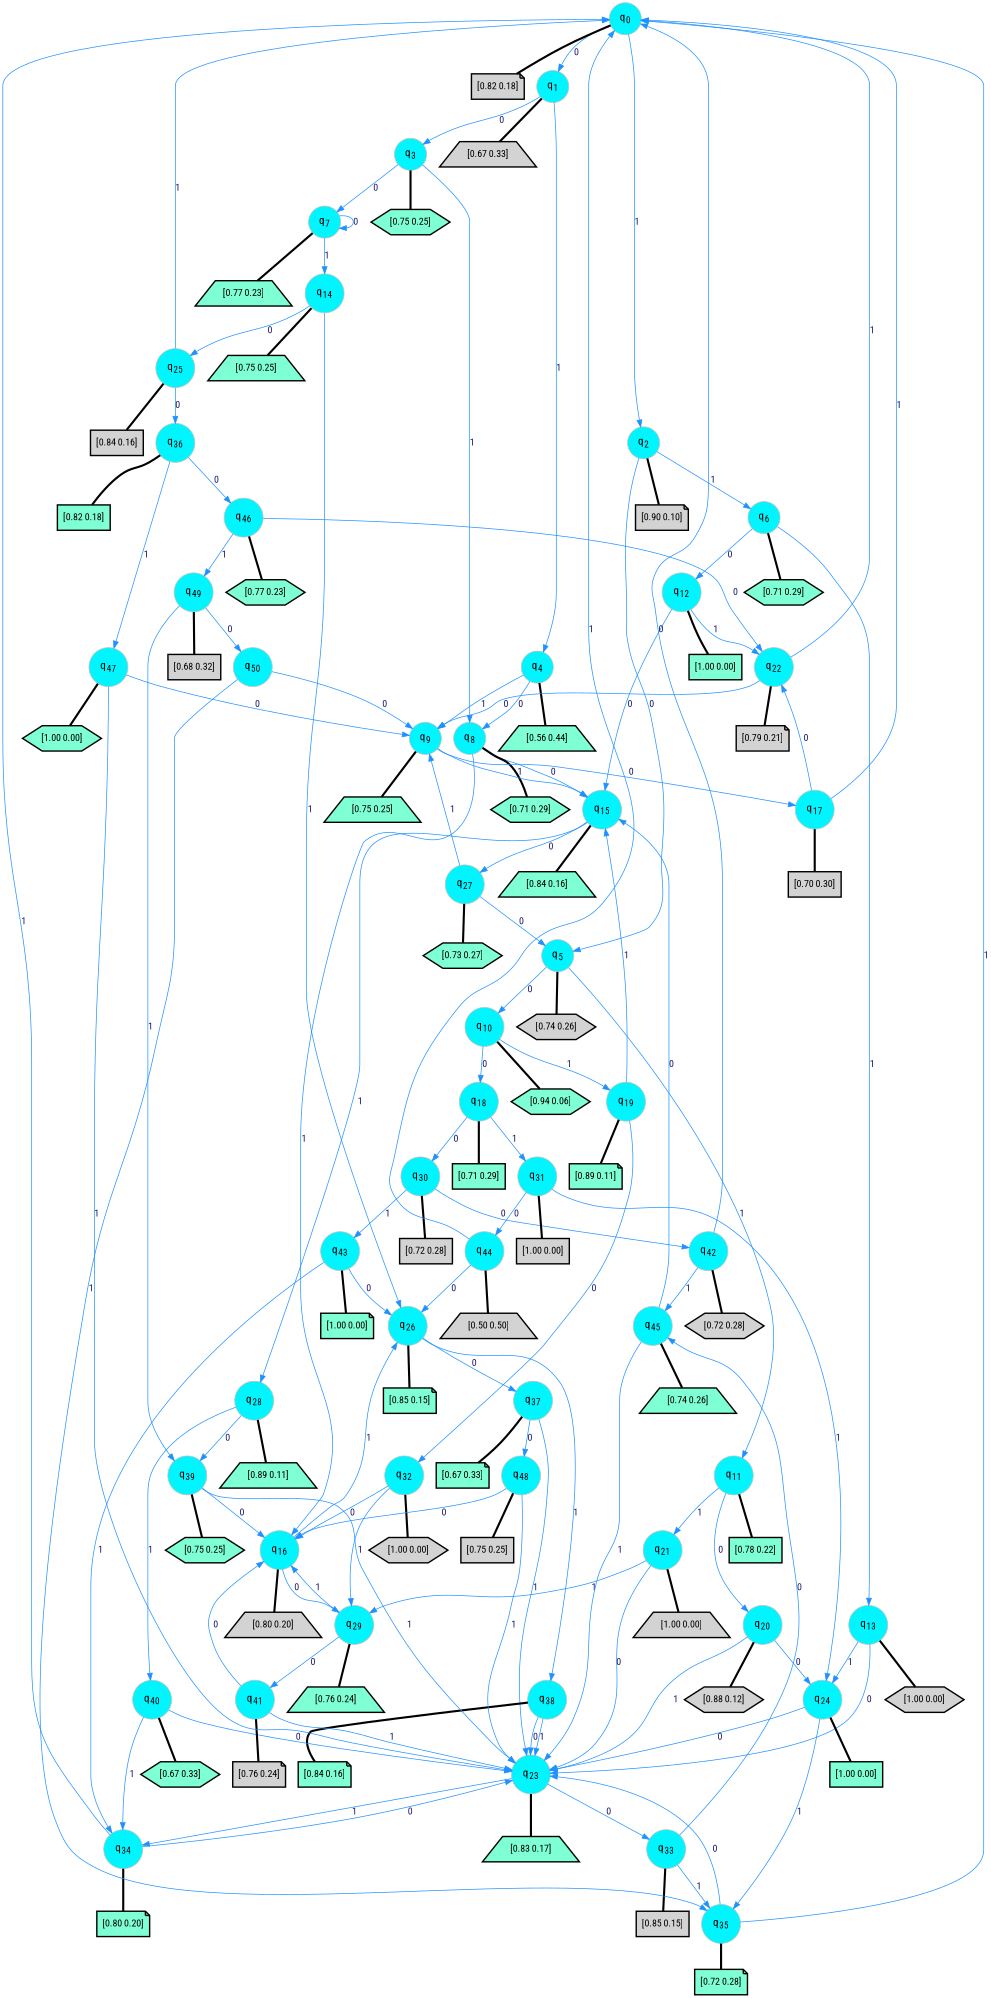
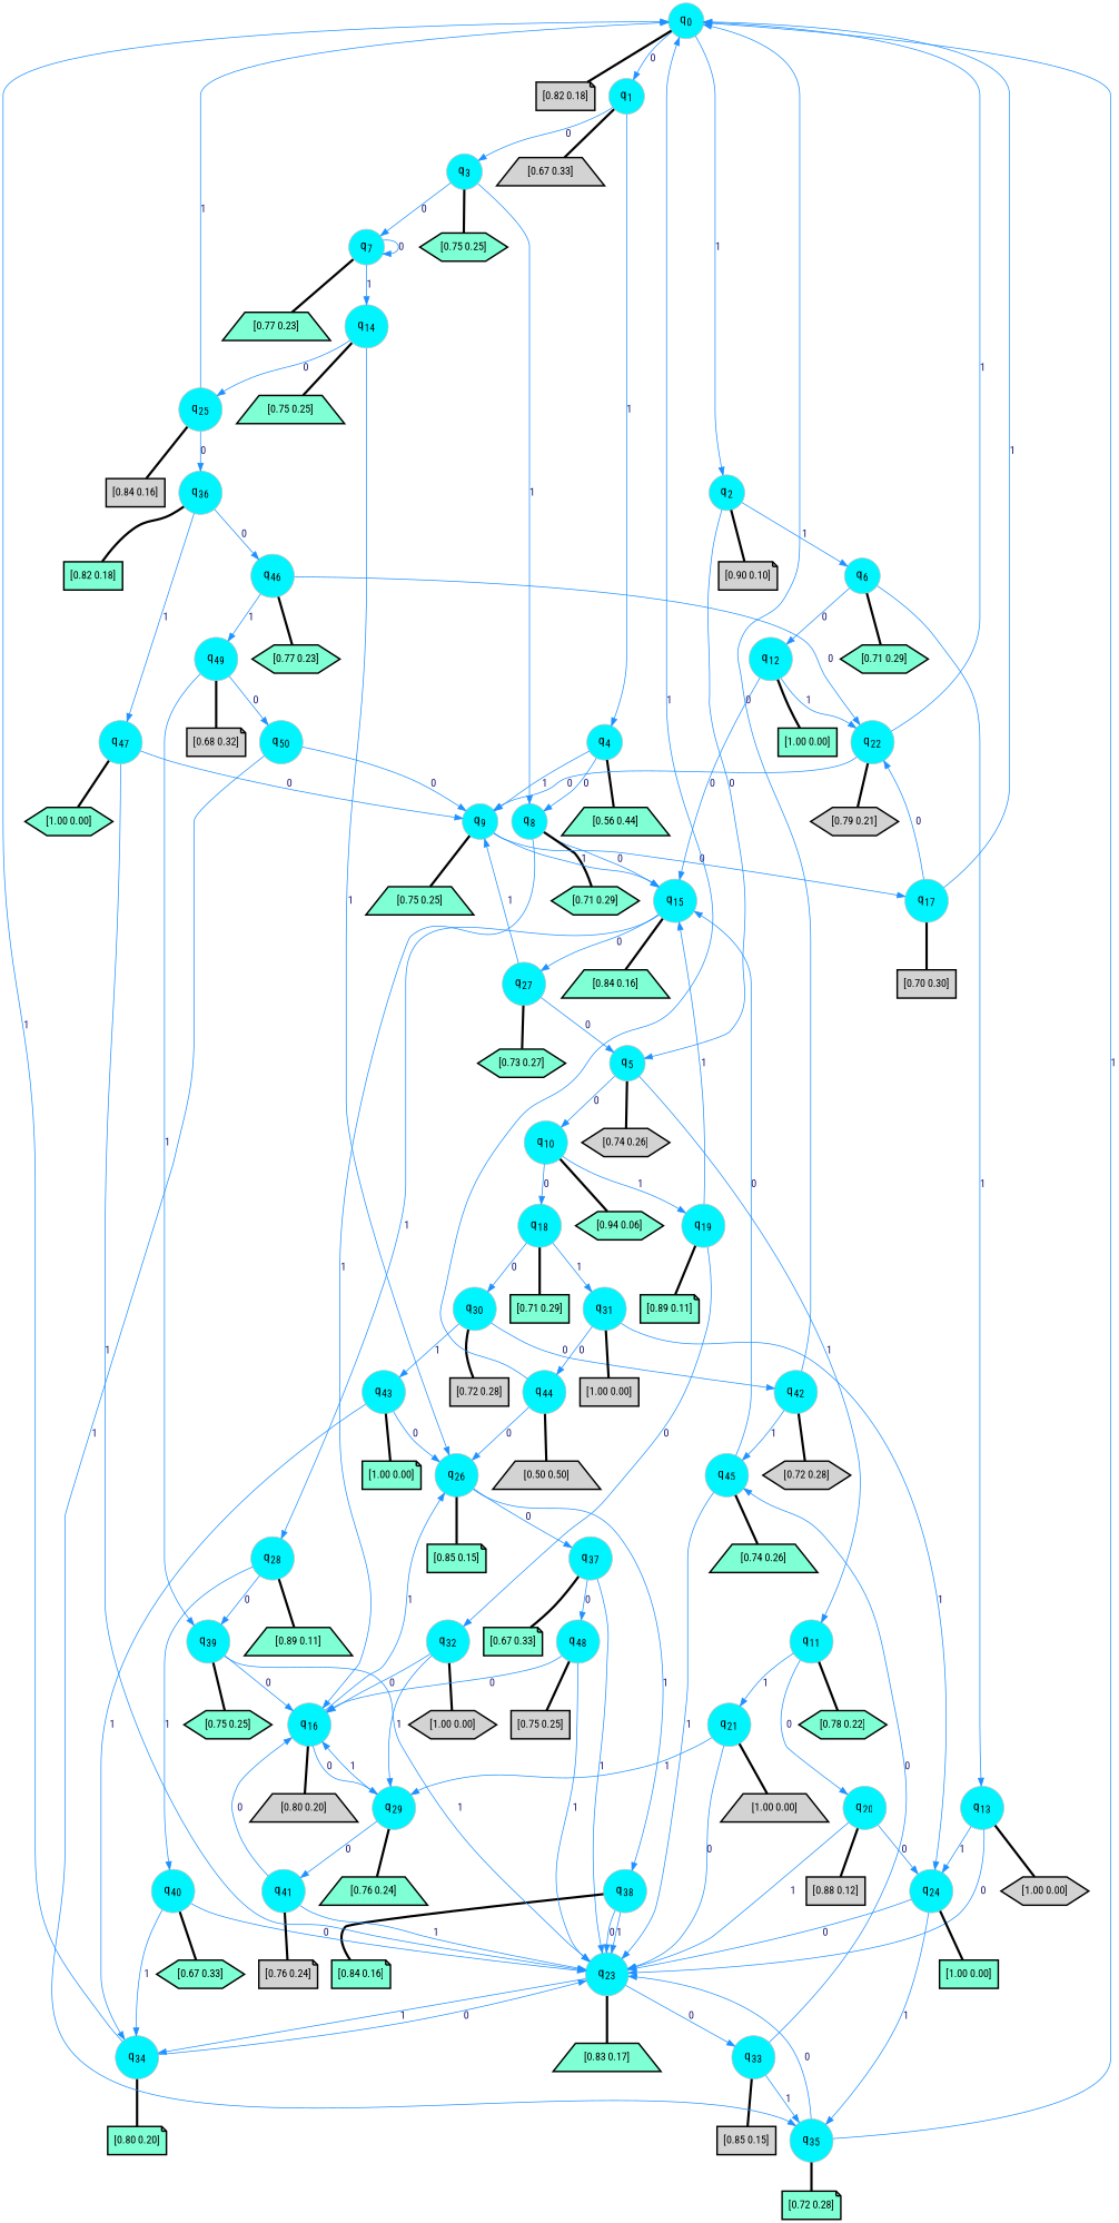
  digraph {
    fontname="Roboto Condensed"
    rankdir=TD
    node [color=gray fillcolor=turquoise1 fontcolor=black fontname="Roboto Condensed" fontsize=16 fontweight=bold shape=circle style=filled]
    edge [arrowsize=1 color=dodgerblue1 fontcolor=midnightblue fontname="Roboto Condensed" fontweight=bold penwidth=1 style=solid weight=20]
    n1 [label=<q<SUB>0</SUB>>]
    n2 [label=<q<SUB>1</SUB>>]
    n3 [label=<q<SUB>2</SUB>>]
    n4 [color=black fillcolor=lightgrey fontsize=14 label="[0.82 0.18]" penwidth=2 shape=note]
    n5 [label=<q<SUB>3</SUB>>]
    n6 [label=<q<SUB>4</SUB>>]
    n7 [color=black fillcolor=lightgrey fontsize=14 label="[0.67 0.33]" penwidth=2 shape=trapezium]
    n8 [label=<q<SUB>5</SUB>>]
    n9 [label=<q<SUB>6</SUB>>]
    n10 [color=black fillcolor=lightgrey fontsize=14 label="[0.90 0.10]" penwidth=2 shape=note]
    n11 [label=<q<SUB>7</SUB>>]
    n12 [label=<q<SUB>8</SUB>>]
    n13 [color=black fillcolor=aquamarine fontsize=14 label="[0.75 0.25]" penwidth=2 shape=hexagon]
    n14 [label=<q<SUB>9</SUB>>]
    n15 [color=black fillcolor=aquamarine fontsize=14 label="[0.56 0.44]" penwidth=2 shape=trapezium]
    n16 [label=<q<SUB>10</SUB>>]
    n17 [label=<q<SUB>11</SUB>>]
    n18 [color=black fillcolor=lightgrey fontsize=14 label="[0.74 0.26]" penwidth=2 shape=hexagon]
    n19 [label=<q<SUB>12</SUB>>]
    n20 [label=<q<SUB>13</SUB>>]
    n21 [color=black fillcolor=aquamarine fontsize=14 label="[0.71 0.29]" penwidth=2 shape=hexagon]
    n22 [label=<q<SUB>14</SUB>>]
    n23 [color=black fillcolor=aquamarine fontsize=14 label="[0.77 0.23]" penwidth=2 shape=trapezium]
    n24 [label=<q<SUB>15</SUB>>]
    n25 [label=<q<SUB>16</SUB>>]
    n26 [color=black fillcolor=aquamarine fontsize=14 label="[0.71 0.29]" penwidth=2 shape=hexagon]
    n27 [label=<q<SUB>17</SUB>>]
    n28 [color=black fillcolor=aquamarine fontsize=14 label="[0.75 0.25]" penwidth=2 shape=trapezium]
    n29 [label=<q<SUB>18</SUB>>]
    n30 [label=<q<SUB>19</SUB>>]
    n31 [color=black fillcolor=aquamarine fontsize=14 label="[0.94 0.06]" penwidth=2 shape=hexagon]
    n32 [label=<q<SUB>20</SUB>>]
    n33 [label=<q<SUB>21</SUB>>]
-   n34 [color=black fillcolor=aquamarine fontsize=14 label="[0.78 0.22]" penwidth=2 shape=box]
+   n34 [color=black fillcolor=aquamarine fontsize=14 label="[0.78 0.22]" penwidth=2 shape=hexagon]
    n35 [label=<q<SUB>22</SUB>>]
    n36 [color=black fillcolor=aquamarine fontsize=14 label="[1.00 0.00]" penwidth=2 shape=box]
    n37 [label=<q<SUB>23</SUB>>]
    n38 [label=<q<SUB>24</SUB>>]
    n39 [color=black fillcolor=lightgrey fontsize=14 label="[1.00 0.00]" penwidth=2 shape=hexagon]
    n40 [label=<q<SUB>25</SUB>>]
    n41 [label=<q<SUB>26</SUB>>]
    n42 [color=black fillcolor=aquamarine fontsize=14 label="[0.75 0.25]" penwidth=2 shape=trapezium]
    n43 [label=<q<SUB>27</SUB>>]
    n44 [label=<q<SUB>28</SUB>>]
    n45 [color=black fillcolor=aquamarine fontsize=14 label="[0.84 0.16]" penwidth=2 shape=trapezium]
    n46 [label=<q<SUB>29</SUB>>]
    n47 [color=black fillcolor=lightgrey fontsize=14 label="[0.80 0.20]" penwidth=2 shape=trapezium]
    n48 [color=black fillcolor=lightgrey fontsize=14 label="[0.70 0.30]" penwidth=2 shape=box]
    n49 [label=<q<SUB>30</SUB>>]
    n50 [label=<q<SUB>31</SUB>>]
    n51 [color=black fillcolor=aquamarine fontsize=14 label="[0.71 0.29]" penwidth=2 shape=box]
    n52 [label=<q<SUB>32</SUB>>]
    n53 [color=black fillcolor=aquamarine fontsize=14 label="[0.89 0.11]" penwidth=2 shape=note]
-   n54 [color=black fillcolor=lightgrey fontsize=14 label="[0.88 0.12]" penwidth=2 shape=hexagon]
+   n54 [color=black fillcolor=lightgrey fontsize=14 label="[0.88 0.12]" penwidth=2 shape=box]
    n55 [color=black fillcolor=lightgrey fontsize=14 label="[1.00 0.00]" penwidth=2 shape=trapezium]
-   n56 [color=black fillcolor=lightgrey fontsize=14 label="[0.79 0.21]" penwidth=2 shape=note]
+   n56 [color=black fillcolor=lightgrey fontsize=14 label="[0.79 0.21]" penwidth=2 shape=hexagon]
    n57 [label=<q<SUB>33</SUB>>]
    n58 [label=<q<SUB>34</SUB>>]
    n59 [color=black fillcolor=aquamarine fontsize=14 label="[0.83 0.17]" penwidth=2 shape=trapezium]
    n60 [label=<q<SUB>35</SUB>>]
    n61 [color=black fillcolor=aquamarine fontsize=14 label="[1.00 0.00]" penwidth=2 shape=box]
    n62 [label=<q<SUB>36</SUB>>]
    n63 [color=black fillcolor=lightgrey fontsize=14 label="[0.84 0.16]" penwidth=2 shape=box]
    n64 [label=<q<SUB>37</SUB>>]
    n65 [label=<q<SUB>38</SUB>>]
    n66 [color=black fillcolor=aquamarine fontsize=14 label="[0.85 0.15]" penwidth=2 shape=note]
    n67 [color=black fillcolor=aquamarine fontsize=14 label="[0.73 0.27]" penwidth=2 shape=hexagon]
    n68 [label=<q<SUB>39</SUB>>]
    n69 [label=<q<SUB>40</SUB>>]
    n70 [color=black fillcolor=aquamarine fontsize=14 label="[0.89 0.11]" penwidth=2 shape=trapezium]
    n71 [label=<q<SUB>41</SUB>>]
    n72 [color=black fillcolor=aquamarine fontsize=14 label="[0.76 0.24]" penwidth=2 shape=trapezium]
    n73 [label=<q<SUB>42</SUB>>]
    n74 [label=<q<SUB>43</SUB>>]
    n75 [color=black fillcolor=lightgrey fontsize=14 label="[0.72 0.28]" penwidth=2 shape=box]
    n76 [label=<q<SUB>44</SUB>>]
    n77 [color=black fillcolor=lightgrey fontsize=14 label="[1.00 0.00]" penwidth=2 shape=box]
    n78 [color=black fillcolor=lightgrey fontsize=14 label="[1.00 0.00]" penwidth=2 shape=hexagon]
    n79 [label=<q<SUB>45</SUB>>]
    n80 [color=black fillcolor=lightgrey fontsize=14 label="[0.85 0.15]" penwidth=2 shape=box]
    n81 [color=black fillcolor=aquamarine fontsize=14 label="[0.80 0.20]" penwidth=2 shape=note]
    n82 [color=black fillcolor=aquamarine fontsize=14 label="[0.72 0.28]" penwidth=2 shape=note]
    n83 [label=<q<SUB>46</SUB>>]
    n84 [label=<q<SUB>47</SUB>>]
    n85 [color=black fillcolor=aquamarine fontsize=14 label="[0.82 0.18]" penwidth=2 shape=box]
    n86 [label=<q<SUB>48</SUB>>]
    n87 [color=black fillcolor=aquamarine fontsize=14 label="[0.67 0.33]" penwidth=2 shape=note]
    n88 [color=black fillcolor=aquamarine fontsize=14 label="[0.84 0.16]" penwidth=2 shape=note]
    n89 [color=black fillcolor=aquamarine fontsize=14 label="[0.75 0.25]" penwidth=2 shape=hexagon]
    n90 [color=black fillcolor=aquamarine fontsize=14 label="[0.67 0.33]" penwidth=2 shape=hexagon]
    n91 [color=black fillcolor=lightgrey fontsize=14 label="[0.76 0.24]" penwidth=2 shape=note]
    n92 [color=black fillcolor=lightgrey fontsize=14 label="[0.72 0.28]" penwidth=2 shape=hexagon]
    n93 [color=black fillcolor=aquamarine fontsize=14 label="[1.00 0.00]" penwidth=2 shape=note]
    n94 [color=black fillcolor=lightgrey fontsize=14 label="[0.50 0.50]" penwidth=2 shape=trapezium]
    n95 [color=black fillcolor=aquamarine fontsize=14 label="[0.74 0.26]" penwidth=2 shape=trapezium]
    n96 [label=<q<SUB>49</SUB>>]
    n97 [color=black fillcolor=aquamarine fontsize=14 label="[0.77 0.23]" penwidth=2 shape=hexagon]
    n98 [color=black fillcolor=aquamarine fontsize=14 label="[1.00 0.00]" penwidth=2 shape=hexagon]
    n99 [color=black fillcolor=lightgrey fontsize=14 label="[0.75 0.25]" penwidth=2 shape=box]
    n100 [label=<q<SUB>50</SUB>>]
-   n101 [color=black fillcolor=lightgrey fontsize=14 label="[0.68 0.32]" penwidth=2 shape=box]
+   n101 [color=black fillcolor=lightgrey fontsize=14 label="[0.68 0.32]" penwidth=2 shape=note]
    n1 -> n2 [label=0]
    n1 -> n3 [label=1]
    n1 -> n4 [arrowhead=none color=black penwidth=3]
    n2 -> n5 [label=0]
    n2 -> n6 [label=1]
    n2 -> n7 [arrowhead=none color=black penwidth=3]
    n3 -> n8 [label=0]
    n3 -> n9 [label=1]
    n3 -> n10 [arrowhead=none color=black penwidth=3]
    n5 -> n11 [label=0]
    n5 -> n12 [label=1]
    n5 -> n13 [arrowhead=none color=black penwidth=3]
    n6 -> n12 [label=0]
    n6 -> n14 [label=1]
    n6 -> n15 [arrowhead=none color=black penwidth=3]
    n8 -> n16 [label=0]
    n8 -> n17 [label=1]
    n8 -> n18 [arrowhead=none color=black penwidth=3]
    n9 -> n19 [label=0]
    n9 -> n20 [label=1]
    n9 -> n21 [arrowhead=none color=black penwidth=3]
    n11 -> n11 [label=0]
    n11 -> n22 [label=1]
    n11 -> n23 [arrowhead=none color=black penwidth=3]
    n12 -> n24 [label=0]
    n12 -> n25 [label=1]
    n12 -> n26 [arrowhead=none color=black penwidth=3]
    n14 -> n24 [label=1]
    n14 -> n27 [label=0]
    n14 -> n28 [arrowhead=none color=black penwidth=3]
    n16 -> n29 [label=0]
    n16 -> n30 [label=1]
    n16 -> n31 [arrowhead=none color=black penwidth=3]
    n17 -> n32 [label=0]
    n17 -> n33 [label=1]
    n17 -> n34 [arrowhead=none color=black penwidth=3]
    n19 -> n24 [label=0]
    n19 -> n35 [label=1]
    n19 -> n36 [arrowhead=none color=black penwidth=3]
    n20 -> n37 [label=0]
    n20 -> n38 [label=1]
    n20 -> n39 [arrowhead=none color=black penwidth=3]
    n22 -> n40 [label=0]
    n22 -> n41 [label=1]
    n22 -> n42 [arrowhead=none color=black penwidth=3]
    n24 -> n43 [label=0]
    n24 -> n44 [label=1]
    n24 -> n45 [arrowhead=none color=black penwidth=3]
    n25 -> n41 [label=1]
    n25 -> n46 [label=0]
    n25 -> n47 [arrowhead=none color=black penwidth=3]
    n27 -> n1 [label=1]
    n27 -> n35 [label=0]
    n27 -> n48 [arrowhead=none color=black penwidth=3]
    n29 -> n49 [label=0]
    n29 -> n50 [label=1]
    n29 -> n51 [arrowhead=none color=black penwidth=3]
    n30 -> n24 [label=1]
    n30 -> n52 [label=0]
    n30 -> n53 [arrowhead=none color=black penwidth=3]
    n32 -> n37 [label=1]
    n32 -> n38 [label=0]
    n32 -> n54 [arrowhead=none color=black penwidth=3]
    n33 -> n37 [label=0]
    n33 -> n46 [label=1]
    n33 -> n55 [arrowhead=none color=black penwidth=3]
    n35 -> n1 [label=1]
    n35 -> n14 [label=0]
    n35 -> n56 [arrowhead=none color=black penwidth=3]
    n37 -> n57 [label=0]
    n37 -> n58 [label=1]
    n37 -> n59 [arrowhead=none color=black penwidth=3]
    n38 -> n37 [label=0]
    n38 -> n60 [label=1]
    n38 -> n61 [arrowhead=none color=black penwidth=3]
    n40 -> n1 [label=1]
    n40 -> n62 [label=0]
    n40 -> n63 [arrowhead=none color=black penwidth=3]
    n41 -> n64 [label=0]
    n41 -> n65 [label=1]
    n41 -> n66 [arrowhead=none color=black penwidth=3]
    n43 -> n8 [label=0]
    n43 -> n14 [label=1]
    n43 -> n67 [arrowhead=none color=black penwidth=3]
    n44 -> n68 [label=0]
    n44 -> n69 [label=1]
    n44 -> n70 [arrowhead=none color=black penwidth=3]
    n46 -> n25 [label=1]
    n46 -> n71 [label=0]
    n46 -> n72 [arrowhead=none color=black penwidth=3]
    n49 -> n73 [label=0]
    n49 -> n74 [label=1]
    n49 -> n75 [arrowhead=none color=black penwidth=3]
    n50 -> n38 [label=1]
    n50 -> n76 [label=0]
    n50 -> n77 [arrowhead=none color=black penwidth=3]
    n52 -> n25 [label=0]
    n52 -> n46 [label=1]
    n52 -> n78 [arrowhead=none color=black penwidth=3]
    n57 -> n60 [label=1]
    n57 -> n79 [label=0]
    n57 -> n80 [arrowhead=none color=black penwidth=3]
    n58 -> n1 [label=1]
    n58 -> n37 [label=0]
    n58 -> n81 [arrowhead=none color=black penwidth=3]
    n60 -> n1 [label=1]
    n60 -> n37 [label=0]
    n60 -> n82 [arrowhead=none color=black penwidth=3]
    n62 -> n83 [label=0]
    n62 -> n84 [label=1]
    n62 -> n85 [arrowhead=none color=black penwidth=3]
    n64 -> n37 [label=1]
    n64 -> n86 [label=0]
    n64 -> n87 [arrowhead=none color=black penwidth=3]
    n65 -> n37 [label=0]
    n65 -> n37 [label=1]
    n65 -> n88 [arrowhead=none color=black penwidth=3]
    n68 -> n25 [label=0]
    n68 -> n37 [label=1]
    n68 -> n89 [arrowhead=none color=black penwidth=3]
    n69 -> n37 [label=0]
    n69 -> n58 [label=1]
    n69 -> n90 [arrowhead=none color=black penwidth=3]
    n71 -> n25 [label=0]
    n71 -> n37 [label=1]
    n71 -> n91 [arrowhead=none color=black penwidth=3]
    n73 -> n1 [label=0]
    n73 -> n79 [label=1]
    n73 -> n92 [arrowhead=none color=black penwidth=3]
    n74 -> n41 [label=0]
    n74 -> n58 [label=1]
    n74 -> n93 [arrowhead=none color=black penwidth=3]
    n76 -> n1 [label=1]
    n76 -> n41 [label=0]
    n76 -> n94 [arrowhead=none color=black penwidth=3]
    n79 -> n24 [label=0]
    n79 -> n37 [label=1]
    n79 -> n95 [arrowhead=none color=black penwidth=3]
    n83 -> n35 [label=0]
    n83 -> n96 [label=1]
    n83 -> n97 [arrowhead=none color=black penwidth=3]
    n84 -> n14 [label=0]
    n84 -> n37 [label=1]
    n84 -> n98 [arrowhead=none color=black penwidth=3]
    n86 -> n25 [label=0]
    n86 -> n37 [label=1]
    n86 -> n99 [arrowhead=none color=black penwidth=3]
    n96 -> n68 [label=1]
    n96 -> n100 [label=0]
    n96 -> n101 [arrowhead=none color=black penwidth=3]
    n100 -> n14 [label=0]
    n100 -> n60 [label=1]
  }
